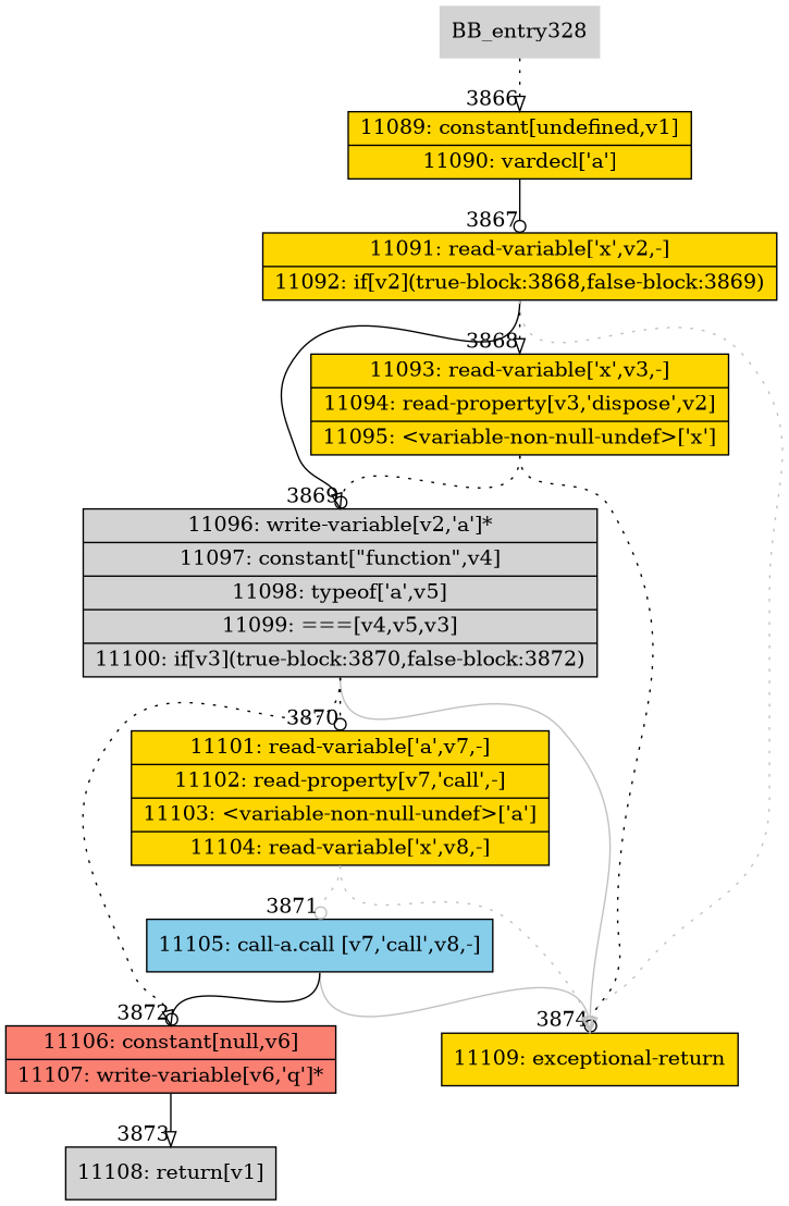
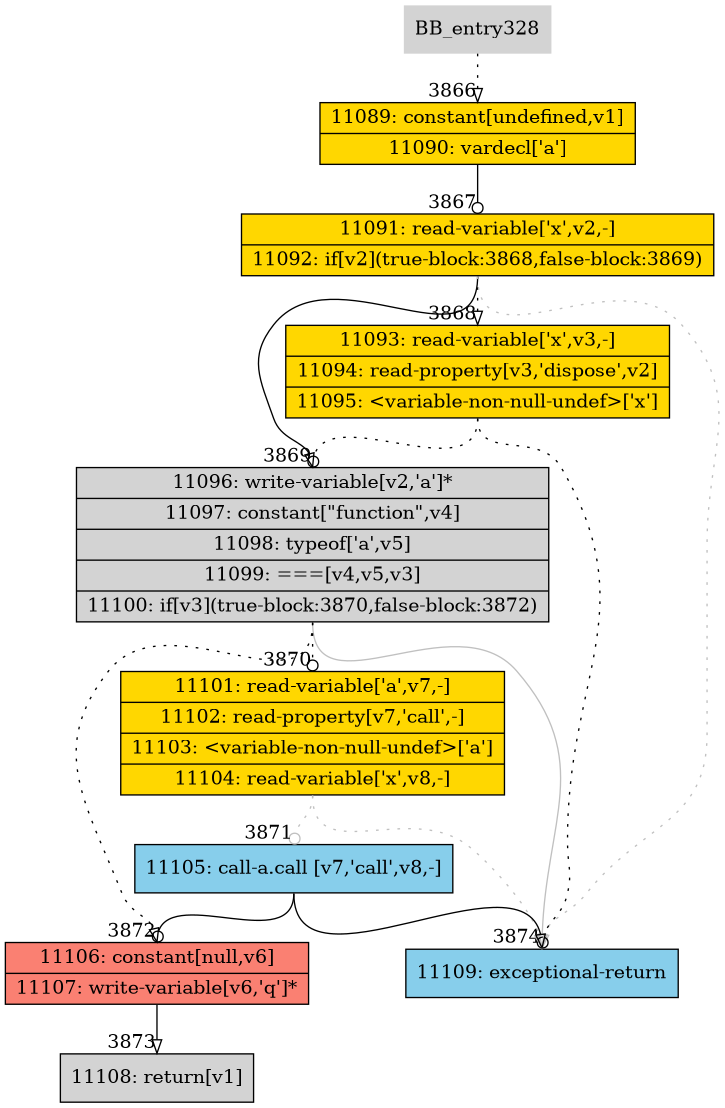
  digraph {
    rankdir=TD
    node [fillcolor=gold shape=record style=filled]
    edge [arrowhead=onormal headport=n style=dotted tailport=s]
    BB_entry328 [fillcolor=lightgrey shape=none]
    n2 [label="{11089: constant[undefined,v1]|11090: vardecl['a']}"]
    n3 [label="{11091: read-variable['x',v2,-]|11092: if[v2](true-block:3868,false-block:3869)}"]
    n4 [fillcolor=lightgrey label="{11096: write-variable[v2,'a']*|11097: constant[\"function\",v4]|11098: typeof['a',v5]|11099: ===[v4,v5,v3]|11100: if[v3](true-block:3870,false-block:3872)}"]
    n5 [label="{11093: read-variable['x',v3,-]|11094: read-property[v3,'dispose',v2]|11095: \<variable-non-null-undef\>['x']}"]
-   n6 [label="{11109: exceptional-return}"]
+   n6 [fillcolor=skyblue label="{11109: exceptional-return}"]
    n7 [fillcolor=salmon label="{11106: constant[null,v6]|11107: write-variable[v6,'q']*}"]
    n8 [label="{11101: read-variable['a',v7,-]|11102: read-property[v7,'call',-]|11103: \<variable-non-null-undef\>['a']|11104: read-variable['x',v8,-]}"]
    n9 [fillcolor=lightgrey label="{11108: return[v1]}"]
    n10 [fillcolor=skyblue label="{11105: call-a.call [v7,'call',v8,-]}"]
    BB_entry328 -> n2 [headlabel="    3866"]
    n2 -> n3 [arrowhead=odot headlabel="      3867" style=solid]
    n3 -> n4 [headlabel="      3869" style=solid]
    n3 -> n5 [headlabel="      3868"]
    n3 -> n6 [color=gray headlabel="      3874"]
    n4 -> n6 [color=gray style=solid]
    n4 -> n7 [headlabel="      3872"]
    n4 -> n8 [arrowhead=odot headlabel="      3870"]
    n5 -> n4 [arrowhead=odot]
    n5 -> n6 [arrowhead=odot color=black]
    n7 -> n9 [headlabel="      3873" style=solid]
    n8 -> n6 [color=gray]
    n8 -> n10 [arrowhead=odot color=gray headlabel="      3871"]
-   n10 -> n6 [color=gray style=solid]
+   n10 -> n6 [color=black style=solid]
    n10 -> n7 [arrowhead=odot style=solid]
  }
